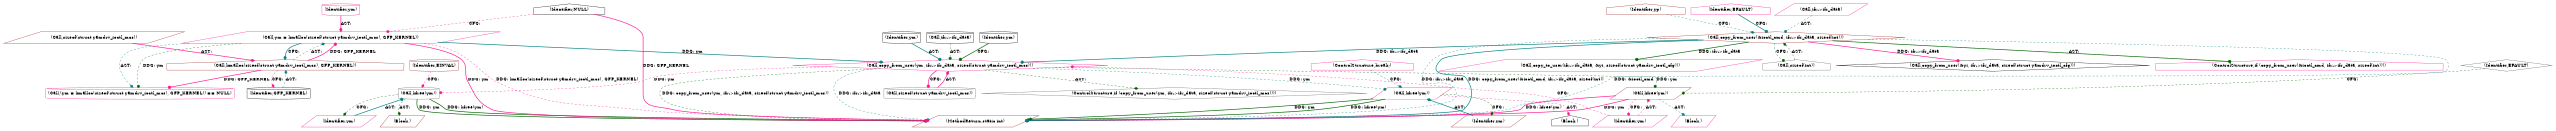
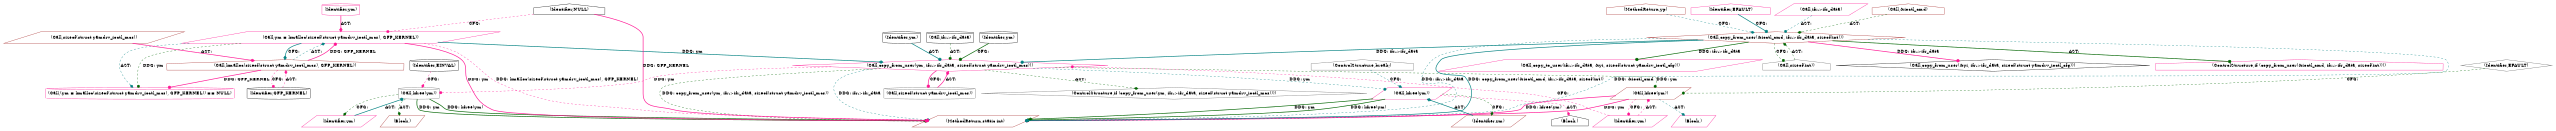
  digraph {
    node [color=deeppink shape=parallelogram]
    edge [arrowhead=dot color=deeppink style=dashed]
    n1 [label="(Call,copy_from_user(ym, ifr->ifr_data, sizeof(struct yamdrv_ioctl_mcs)))" shape=diamond]
    n2 [color=brown label="(Call,kfree(ym))"]
    n3 [color=gray40 label="(Call,kfree(ym))" shape=cylinder]
    n4 [label="(Call,kfree(ym))"]
    n5 [color=gray40 label="(Call,sizeof(struct yamdrv_ioctl_mcs))" shape=cylinder]
    n6 [color=gray40 label="(ControlStructure,if (copy_from_user(ym, ifr->ifr_data, sizeof(struct yamdrv_ioctl_mcs))))" shape=diamond]
    n7 [color=brown label="(MethodReturn,static int)"]
    n8 [label="(Block,)"]
    n9 [label="(Identifier,ym)"]
    n10 [label="(Identifier,ym)"]
    n11 [color=brown label="(Block,)"]
    n12 [color=brown label="(Identifier,ym)"]
    n13 [color=black label="(Block,)" shape=house]
    n14 [label="(Call,ym = kmalloc(sizeof(struct yamdrv_ioctl_mcs), GFP_KERNEL))"]
    n15 [color=brown label="(Call,kmalloc(sizeof(struct yamdrv_ioctl_mcs), GFP_KERNEL))" shape=house]
    n16 [label="(Call,(ym = kmalloc(sizeof(struct yamdrv_ioctl_mcs), GFP_KERNEL)) == NULL)" shape=cylinder]
    n17 [color=black label="(Identifier,GFP_KERNEL)" shape=cylinder]
    n18 [color=brown label="(Call,copy_from_user(&ioctl_cmd, ifr->ifr_data, sizeof(int)))" shape=diamond]
    n19 [color=gray40 label="(Call,sizeof(int))" shape=house]
    n20 [color=black label="(Call,copy_from_user(&yi, ifr->ifr_data, sizeof(struct yamdrv_ioctl_cfg)))" shape=diamond]
    n21 [label="(ControlStructure,if (copy_from_user(&ioctl_cmd, ifr->ifr_data, sizeof(int))))" shape=house]
    n22 [label="(Call,copy_to_user(ifr->ifr_data, &yi, sizeof(struct yamdrv_ioctl_cfg)))"]
-   n23 [color=brown label="(Identifier,EINVAL)" shape=cylinder]
+   n23 [color=black label="(Identifier,EINVAL)" shape=cylinder]
    n24 [color=black label="(Identifier,NULL)" shape=house]
    n25 [label="(Call,ifr->ifr_data)"]
-   n27 [label="(ControlStructure,break;)" shape=house]
+   n26 [color=brown label="(Call,&ioctl_cmd)" shape=house]
+   n27 [color=gray40 label="(ControlStructure,break;)" shape=house]
    n28 [label="(Identifier,ym)" shape=cylinder]
    n29 [color=black label="(Identifier,ym)" shape=cylinder]
-   n30 [color=brown label="(Identifier,yp)" shape=house]
+   n30 [color=brown label="(MethodReturn,yp)" shape=house]
    n31 [color=gray40 label="(Identifier,EFAULT)" shape=diamond]
    n32 [color=black label="(Call,ifr->ifr_data)" shape=cylinder]
    n33 [color=brown label="(Call,sizeof(struct yamdrv_ioctl_mcs))"]
    n34 [label="(Identifier,EFAULT)" shape=house]
    n35 [color=black label="(Identifier,ym)" shape=cylinder]
    n1 -> n2 [color=darkgreen label="DDG: ym"]
    n1 -> n3 [label="DDG: ym"]
    n1 -> n4 [color=teal label="DDG: ym"]
    n1 -> n5 [label="CFG: " style=bold]
    n1 -> n6 [arrowhead=diamond color=darkgreen label="AST: "]
    n1 -> n7 [arrowhead=diamond color=darkgreen label="DDG: copy_from_user(ym, ifr->ifr_data, sizeof(struct yamdrv_ioctl_mcs))"]
    n1 -> n7 [arrowhead=diamond color=teal label="DDG: ifr->ifr_data"]
    n2 -> n7 [arrowhead=diamond label="DDG: kfree(ym)" style=bold]
    n2 -> n7 [label="DDG: ym" style=bold]
    n2 -> n8 [arrowhead=diamond color=teal label="AST: "]
    n2 -> n9 [label="CFG: "]
    n3 -> n7 [arrowhead=diamond color=darkgreen label="DDG: ym" style=bold]
    n3 -> n7 [color=darkgreen label="DDG: kfree(ym)" style=bold]
    n3 -> n10 [arrowhead=diamond color=darkgreen label="CFG: "]
    n3 -> n11 [arrowhead=diamond color=darkgreen label="AST: "]
    n4 -> n7 [arrowhead=diamond color=darkgreen label="DDG: ym" style=bold]
    n4 -> n7 [color=darkgreen label="DDG: kfree(ym)" style=bold]
    n4 -> n12 [arrowhead=diamond color=darkgreen label="CFG: "]
    n4 -> n13 [arrowhead=diamond label="AST: "]
    n5 -> n1 [arrowhead=diamond label="AST: " style=bold]
    n9 -> n1 [label="CFG: "]
    n9 -> n2 [label="AST: "]
    n10 -> n3 [color=teal label="AST: " style=bold]
    n12 -> n4 [arrowhead=diamond color=teal label="AST: " style=bold]
    n14 -> n1 [arrowhead=diamond color=teal label="DDG: ym" style=bold]
    n14 -> n7 [label="DDG: ym" style=bold]
    n14 -> n7 [label="DDG: kmalloc(sizeof(struct yamdrv_ioctl_mcs), GFP_KERNEL)"]
    n14 -> n15 [arrowhead=diamond color=teal label="CFG: " style=bold]
    n14 -> n16 [arrowhead=diamond color=teal label="AST: "]
    n14 -> n16 [color=darkgreen label="DDG: ym"]
    n15 -> n14 [arrowhead=diamond color=teal label="AST: "]
    n15 -> n14 [label="DDG: GFP_KERNEL" style=bold]
    n15 -> n16 [label="DDG: GFP_KERNEL" style=bold]
-   n15 -> n17 [arrowhead=diamond label="CFG: "]
-   n17 -> n15 [arrowhead=diamond color=teal label="AST: "]
+   n15 -> n17 [label="CFG: "]
+   n17 -> n15 [arrowhead=diamond label="AST: "]
    n18 -> n1 [color=teal label="DDG: ifr->ifr_data" style=bold]
    n18 -> n7 [color=teal label="DDG: copy_from_user(&ioctl_cmd, ifr->ifr_data, sizeof(int))" style=bold]
    n18 -> n7 [color=teal label="DDG: &ioctl_cmd"]
    n18 -> n7 [arrowhead=diamond color=teal label="DDG: ifr->ifr_data"]
    n18 -> n19 [color=darkgreen label="CFG: "]
    n18 -> n20 [label="DDG: ifr->ifr_data" style=bold]
    n18 -> n21 [color=darkgreen label="AST: " style=bold]
    n18 -> n22 [color=darkgreen label="DDG: ifr->ifr_data" style=bold]
    n19 -> n18 [arrowhead=diamond color=darkgreen label="AST: "]
    n23 -> n3 [arrowhead=diamond label="CFG: "]
    n24 -> n7 [label="DDG: GFP_KERNEL" style=bold]
    n24 -> n14 [label="CFG: "]
    n25 -> n18 [color=teal label="AST: "]
+   n26 -> n18 [arrowhead=diamond color=darkgreen label="AST: "]
    n27 -> n4 [arrowhead=diamond color=teal label="CFG: "]
    n28 -> n14 [arrowhead=diamond label="AST: " style=bold]
    n29 -> n1 [color=teal label="AST: " style=bold]
    n30 -> n18 [arrowhead=diamond color=teal label="CFG: "]
    n31 -> n2 [color=darkgreen label="CFG: "]
    n32 -> n1 [color=darkgreen label="AST: "]
    n33 -> n15 [arrowhead=diamond label="AST: " style=bold]
    n34 -> n18 [color=teal label="CFG: " style=bold]
    n35 -> n1 [color=darkgreen label="CFG: " style=bold]
  }
